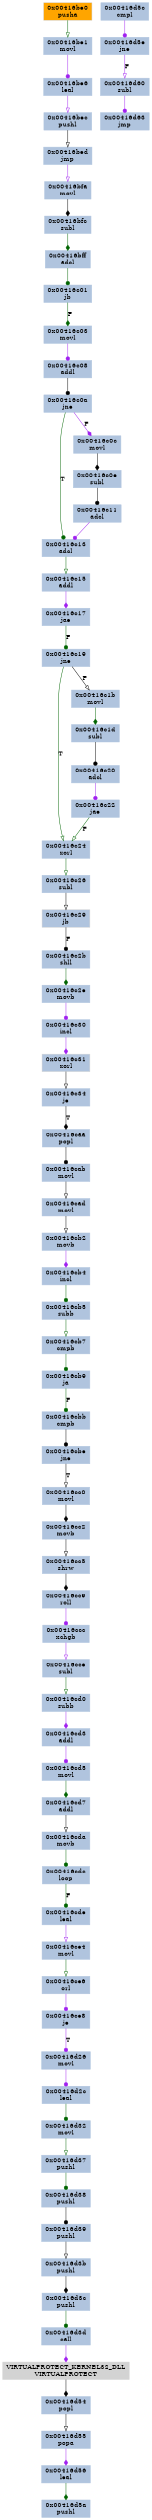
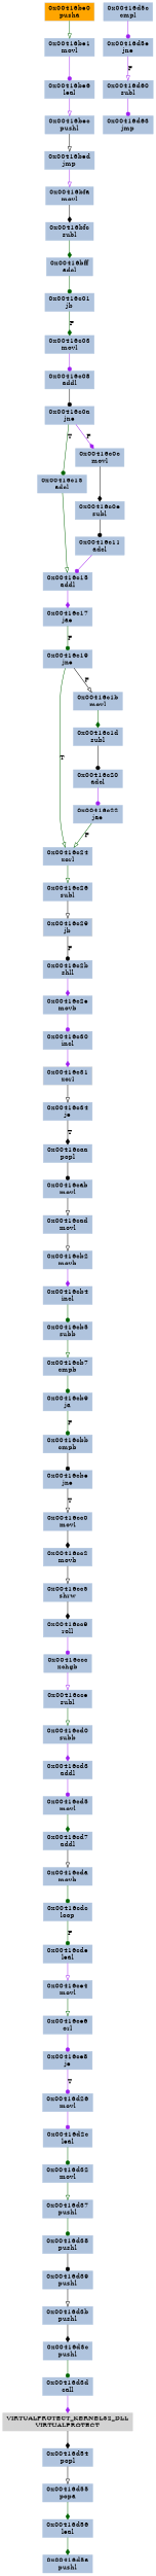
  strict digraph {
    node [color=lightsteelblue fillcolor=lightsteelblue shape=rectangle style=filled]
    edge [arrowhead=dot color=darkgreen]
    n1 [label="0x00416cd0\nsubb"]
    n2 [label="0x00416cd3\naddl"]
    n3 [label="0x00416cd5\nmovl"]
    n4 [label="0x00416cd7\naddl"]
    n5 [label="0x00416d26\nmovl"]
    n6 [label="0x00416d2c\nleal"]
    n7 [label="0x00416d32\nmovl"]
    n8 [label="0x00416d37\npushl"]
    n9 [label="0x00416bff\nadcl"]
    n10 [label="0x00416c01\njb"]
    n11 [label="0x00416c03\nmovl"]
    n12 [label="0x00416c08\naddl"]
    n13 [label="0x00416cb2\nmovb"]
    n14 [label="0x00416cb4\nincl"]
    n15 [label="0x00416cb5\nsubb"]
    n16 [label="0x00416cb7\ncmpb"]
    n17 [label="0x00416c22\njae"]
    n18 [label="0x00416c24\nxorl"]
    n19 [label="0x00416c26\nsubl"]
    n20 [color=lightgrey label="0x00416c29\njb"]
    n21 [label="0x00416d5a\npushl"]
    n22 [label="0x00416d5c\ncmpl"]
    n23 [label="0x00416d5e\njne"]
    n24 [label="0x00416d60\nsubl"]
    n25 [label="0x00416d56\nleal"]
    n26 [label="0x00416cb9\nja"]
    n27 [label="0x00416cbb\ncmpb"]
    n28 [label="0x00416cbe\njne"]
    n29 [label="0x00416cc0\nmovl"]
    n30 [label="0x00416c30\nincl"]
    n31 [color=lightgrey label="0x00416c31\nxorl"]
    n32 [label="0x00416c34\nje"]
    n33 [label="0x00416caa\npopl"]
    n34 [label="0x00416d39\npushl"]
    n35 [label="0x00416d3b\npushl"]
    n36 [label="0x00416d3c\npushl"]
    n37 [label="0x00416d3d\ncall"]
    n38 [label="0x00416c0a\njne"]
    n39 [label="0x00416c13\nadcl"]
    n40 [label="0x00416c0c\nmovl"]
    n41 [label="0x00416c15\naddl"]
    n42 [label="0x00416c0e\nsubl"]
    n43 [label="0x00416c17\njae"]
    n44 [label="0x00416c11\nadcl"]
    n45 [label="0x00416cc9\nroll"]
    n46 [label="0x00416ccc\nxchgb"]
    n47 [label="0x00416cce\nsubl"]
    n48 [label="0x00416cc2\nmovb"]
    n49 [label="0x00416cc5\nshrw"]
    n50 [label="0x00416d38\npushl"]
    n51 [color=lightgrey fillcolor=lightgrey label="VIRTUALPROTECT_KERNEL32_DLL\nVIRTUALPROTECT"]
    n52 [label="0x00416cda\nmovb"]
    n53 [label="0x00416cab\nmovl"]
    n54 [label="0x00416cad\nmovl"]
    n55 [label="0x00416c2b\nshll"]
    n56 [label="0x00416be6\nleal"]
    n57 [label="0x00416bec\npushl"]
    n58 [label="0x00416bed\njmp"]
    n59 [label="0x00416bfa\nmovl"]
    n60 [label="0x00416d63\njmp"]
    n61 [label="0x00416c19\njne"]
    n62 [color=lightgrey fillcolor=orange label="0x00416be0\npusha"]
    n63 [label="0x00416be1\nmovl"]
    n64 [label="0x00416c1b\nmovl"]
    n65 [label="0x00416c1d\nsubl"]
    n66 [label="0x00416c20\nadcl"]
    n67 [label="0x00416bfc\nsubl"]
    n68 [label="0x00416ce6\norl"]
    n69 [label="0x00416ce8\nje"]
    n70 [label="0x00416c2e\nmovb"]
    n71 [label="0x00416cde\nleal"]
    n72 [label="0x00416ce4\nmovl"]
    n73 [label="0x00416d54\npopl"]
    n74 [label="0x00416d55\npopa"]
    n75 [label="0x00416cdc\nloop"]
    n1 -> n2 [arrowhead=diamond color=purple]
    n2 -> n3 [color=purple]
    n3 -> n4 [arrowhead=diamond]
    n4 -> n52 [arrowhead=onormal color=black]
    n5 -> n6 [color=purple]
    n6 -> n7
    n7 -> n8 [arrowhead=onormal]
    n8 -> n50
    n9 -> n10
    n10 -> n11 [arrowhead=diamond label=F]
    n11 -> n12 [color=purple]
    n12 -> n38 [color=black]
    n13 -> n14 [arrowhead=diamond color=purple]
    n14 -> n15
    n15 -> n16 [arrowhead=onormal]
    n16 -> n26
    n17 -> n18 [arrowhead=onormal label=F]
    n18 -> n19 [arrowhead=onormal]
    n19 -> n20 [arrowhead=onormal color=black]
    n20 -> n55 [color=black label=F]
    n22 -> n23 [color=purple]
    n23 -> n24 [arrowhead=onormal color=purple label=F]
    n24 -> n60 [color=purple]
    n25 -> n21 [arrowhead=diamond]
    n26 -> n27 [label=F]
    n27 -> n28 [color=black]
    n28 -> n29 [arrowhead=onormal color=black label=T]
    n29 -> n48 [arrowhead=diamond color=black]
    n30 -> n31 [arrowhead=diamond color=purple]
    n31 -> n32 [arrowhead=onormal color=black]
    n32 -> n33 [arrowhead=diamond color=black label=T]
    n33 -> n53 [color=black]
    n34 -> n35 [arrowhead=onormal color=black]
    n35 -> n36 [arrowhead=diamond color=black]
    n36 -> n37
    n37 -> n51 [arrowhead=diamond color=purple]
    n38 -> n39 [label=T]
    n38 -> n40 [arrowhead=diamond color=purple label=F]
    n39 -> n41 [arrowhead=onormal]
    n40 -> n42 [arrowhead=diamond color=black]
    n41 -> n43 [arrowhead=diamond color=purple]
    n42 -> n44 [color=black]
    n43 -> n61 [label=F]
-   n44 -> n39 [color=purple]
+   n44 -> n41 [color=purple]
    n45 -> n46 [color=purple]
    n46 -> n47 [arrowhead=onormal color=purple]
    n47 -> n1 [arrowhead=onormal]
    n48 -> n49 [arrowhead=onormal color=black]
    n49 -> n45 [arrowhead=diamond color=black]
    n50 -> n34 [color=black]
    n51 -> n73 [arrowhead=diamond color=black]
    n52 -> n75
    n53 -> n54 [arrowhead=onormal color=black]
    n54 -> n13 [arrowhead=onormal color=black]
-   n55 -> n70 [arrowhead=diamond]
+   n55 -> n70 [arrowhead=diamond color=purple]
    n56 -> n57 [arrowhead=onormal color=purple]
    n57 -> n58 [arrowhead=onormal color=black]
    n58 -> n59 [arrowhead=onormal color=purple]
    n59 -> n67 [arrowhead=diamond color=black]
    n61 -> n18 [arrowhead=onormal label=T]
    n61 -> n64 [arrowhead=onormal color=black label=F]
    n62 -> n63 [arrowhead=onormal]
    n63 -> n56 [color=purple]
    n64 -> n65 [arrowhead=diamond]
    n65 -> n66 [color=black]
    n66 -> n17 [color=purple]
    n67 -> n9 [arrowhead=diamond]
    n68 -> n69 [color=purple]
    n69 -> n5 [color=purple label=T]
    n70 -> n30 [color=purple]
    n71 -> n72 [arrowhead=onormal color=purple]
    n72 -> n68 [arrowhead=onormal]
    n73 -> n74 [arrowhead=onormal color=black]
-   n74 -> n25 [arrowhead=diamond color=purple]
+   n74 -> n25 [arrowhead=diamond]
    n75 -> n71 [label=F]
  }
